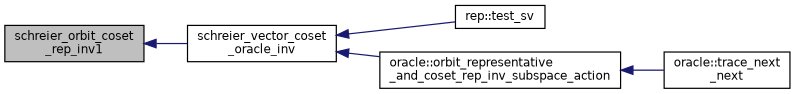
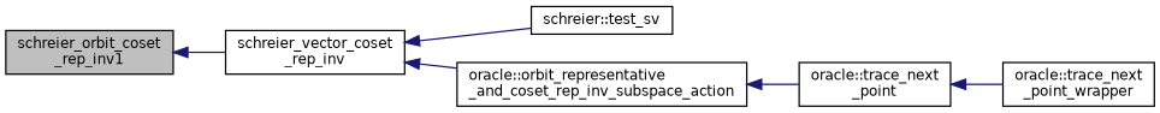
  digraph {
    rankdir=LR
    node [color=black fillcolor=white fontname=Helvetica fontsize=10 shape=record style=filled]
    edge [color=midnightblue dir=back fontname=Helvetica fontsize=10 labelfontname=Helvetica labelfontsize=10 style=solid]
    n1 [fillcolor=grey75 fontcolor=black height=0.2 label="schreier_orbit_coset\l_rep_inv1" width=0.4]
-   n2 [height=0.2 label="schreier_vector_coset\l_oracle_inv" width=0.4]
-   n3 [height=0.2 label="rep::test_sv" width=0.4]
+   n2 [height=0.2 label="schreier_vector_coset\l_rep_inv" width=0.4]
+   n3 [height=0.2 label="schreier::test_sv" width=0.4]
    n4 [height=0.2 label="oracle::orbit_representative\l_and_coset_rep_inv_subspace_action" width=0.4]
-   n5 [height=0.2 label="oracle::trace_next\l_next" width=0.4]
+   n5 [height=0.2 label="oracle::trace_next\l_point" width=0.4]
+   n6 [height=0.2 label="oracle::trace_next\l_point_wrapper" width=0.4]
    n1 -> n2
    n2 -> n3
    n2 -> n4
    n4 -> n5
+   n5 -> n6
  }
